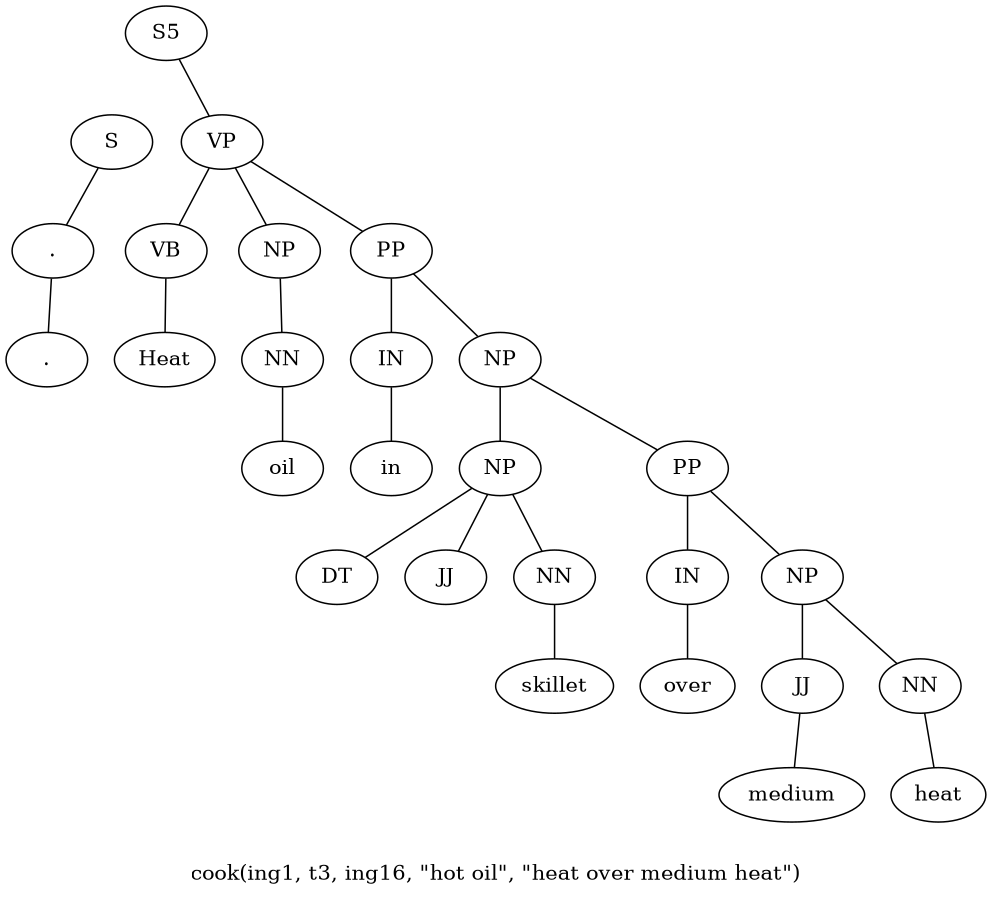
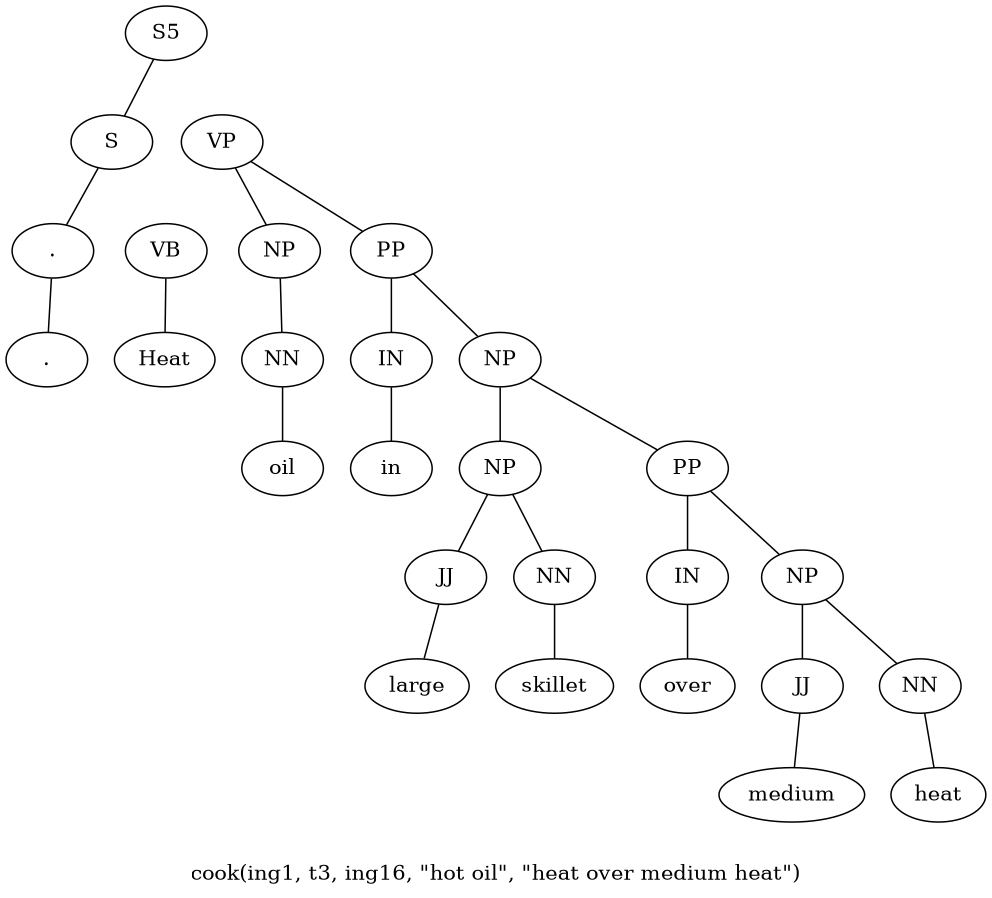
  graph {
    label="cook(ing1, t3, ing16, \"hot oil\", \"heat over medium heat\")"
    n1 [label=S5]
    n2 [label=S]
    n3 [label="."]
    n4 [label=VP]
    n5 [label=VB]
    n6 [label=NP]
    n7 [label=PP]
    n8 [label="."]
    n9 [label=Heat]
    n10 [label=NN]
    n11 [label=IN]
    n12 [label=NP]
    n13 [label=oil]
    n14 [label=in]
    n15 [label=NP]
    n16 [label=PP]
-   n17 [label=DT]
    n18 [label=JJ]
    n19 [label=NN]
    n20 [label=IN]
    n21 [label=NP]
+   n22 [label=large]
    n23 [label=skillet]
    n24 [label=over]
    n25 [label=JJ]
    n26 [label=NN]
    n27 [label=medium]
    n28 [label=heat]
-   n1 -- n4
+   n1 -- n2
    n2 -- n3
    n3 -- n8
-   n4 -- n5
    n4 -- n6
    n4 -- n7
    n5 -- n9
    n6 -- n10
    n7 -- n11
    n7 -- n12
    n10 -- n13
    n11 -- n14
    n12 -- n15
    n12 -- n16
-   n15 -- n17
    n15 -- n18
    n15 -- n19
    n16 -- n20
    n16 -- n21
+   n18 -- n22
    n19 -- n23
    n20 -- n24
    n21 -- n25
    n21 -- n26
    n25 -- n27
    n26 -- n28
  }
